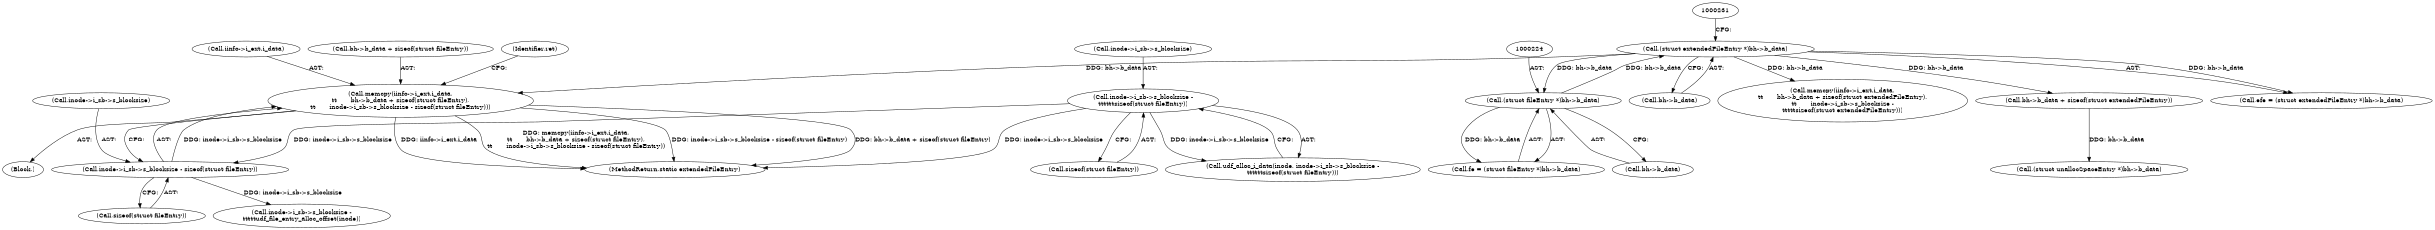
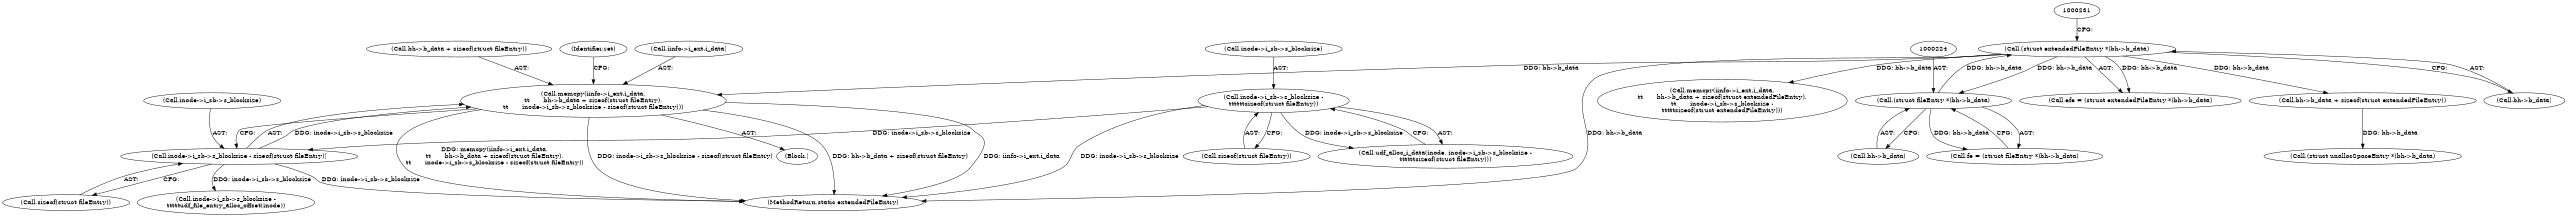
  digraph {
    n1 [label="(Call,memcpy(iinfo->i_ext.i_data,\n\t\t       bh->b_data + sizeof(struct fileEntry),\n\t\t       inode->i_sb->s_blocksize - sizeof(struct fileEntry)))"]
    n2 [label="(Call,inode->i_sb->s_blocksize - sizeof(struct fileEntry))"]
    n3 [label="(Block,)"]
    n4 [label="(MethodReturn,static extendedFileEntry)"]
    n5 [label="(Call,sizeof(struct fileEntry))"]
    n6 [label="(Call,inode->i_sb->s_blocksize -\n\t\t\t\t\tudf_file_entry_alloc_offset(inode))"]
    n7 [label="(Call,(struct extendedFileEntry *)bh->b_data)"]
    n8 [label="(Call,(struct fileEntry *)bh->b_data)"]
    n9 [label="(Call,bh->b_data)"]
    n10 [label="(Call,memcpy(iinfo->i_ext.i_data,\n\t\t       bh->b_data + sizeof(struct extendedFileEntry),\n\t\t       inode->i_sb->s_blocksize -\n\t\t\t\t\tsizeof(struct extendedFileEntry)))"]
    n11 [label="(Call,bh->b_data + sizeof(struct extendedFileEntry))"]
    n12 [label="(Call,efe = (struct extendedFileEntry *)bh->b_data)"]
    n13 [label="(Call,bh->b_data)"]
    n14 [label="(Call,fe = (struct fileEntry *)bh->b_data)"]
    n15 [label="(Call,bh->b_data + sizeof(struct fileEntry))"]
    n16 [label="(Call,(struct unallocSpaceEntry *)bh->b_data)"]
    n17 [label="(Call,inode->i_sb->s_blocksize -\n\t\t\t\t\t\tsizeof(struct fileEntry))"]
    n18 [label="(Call,sizeof(struct fileEntry))"]
    n19 [label="(Call,udf_alloc_i_data(inode, inode->i_sb->s_blocksize -\n\t\t\t\t\t\tsizeof(struct fileEntry)))"]
    n20 [label="(Call,inode->i_sb->s_blocksize)"]
    n21 [label="(Identifier,ret)"]
    n22 [label="(Call,iinfo->i_ext.i_data)"]
    n23 [label="(Call,inode->i_sb->s_blocksize)"]
    1000231
    1000224
    n1 -> n2 [label="CFG: "]
    n1 -> n3 [label="AST: "]
    n1 -> n4 [label="DDG: bh->b_data + sizeof(struct fileEntry)"]
    n1 -> n4 [label="DDG: iinfo->i_ext.i_data"]
    n1 -> n4 [label="DDG: memcpy(iinfo->i_ext.i_data,\n\t\t       bh->b_data + sizeof(struct fileEntry),\n\t\t       inode->i_sb->s_blocksize - sizeof(struct fileEntry))"]
    n1 -> n4 [label="DDG: inode->i_sb->s_blocksize - sizeof(struct fileEntry)"]
    n2 -> n1 [label="AST: "]
    n2 -> n1 [label="DDG: inode->i_sb->s_blocksize"]
+   n2 -> n4 [label="DDG: inode->i_sb->s_blocksize"]
    n2 -> n5 [label="CFG: "]
    n2 -> n6 [label="DDG: inode->i_sb->s_blocksize"]
    n5 -> n2 [label="AST: "]
    n7 -> n1 [label="DDG: bh->b_data"]
+   n7 -> n4 [label="DDG: bh->b_data"]
    n7 -> n8 [label="DDG: bh->b_data"]
    n7 -> n9 [label="CFG: "]
    n7 -> n10 [label="DDG: bh->b_data"]
    n7 -> n11 [label="DDG: bh->b_data"]
    n7 -> n12 [label="AST: "]
    n7 -> n12 [label="DDG: bh->b_data"]
    n8 -> n7 [label="DDG: bh->b_data"]
    n8 -> n13 [label="CFG: "]
    n8 -> n14 [label="AST: "]
    n8 -> n14 [label="DDG: bh->b_data"]
    n9 -> n7 [label="AST: "]
    n11 -> n16 [label="DDG: bh->b_data"]
    n13 -> n8 [label="AST: "]
-   n14 -> n8 [label="AST: "]
+   n14 -> n8 [label="CFG: "]
    n15 -> n1 [label="AST: "]
    n17 -> n2 [label="DDG: inode->i_sb->s_blocksize"]
    n17 -> n4 [label="DDG: inode->i_sb->s_blocksize"]
    n17 -> n18 [label="CFG: "]
    n17 -> n19 [label="AST: "]
    n17 -> n19 [label="DDG: inode->i_sb->s_blocksize"]
    n18 -> n17 [label="AST: "]
    n19 -> n17 [label="CFG: "]
    n20 -> n17 [label="AST: "]
    n21 -> n1 [label="CFG: "]
    n22 -> n1 [label="AST: "]
    n23 -> n2 [label="AST: "]
    1000231 -> n7 [label="CFG: "]
    1000224 -> n8 [label="AST: "]
  }
